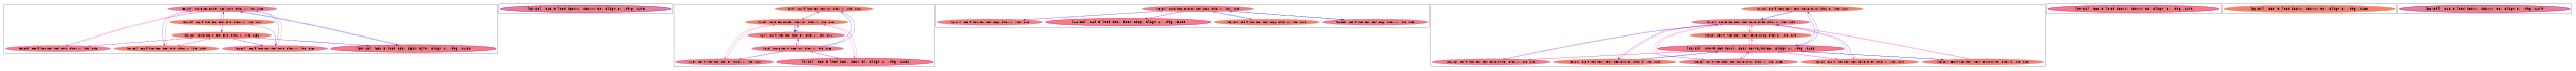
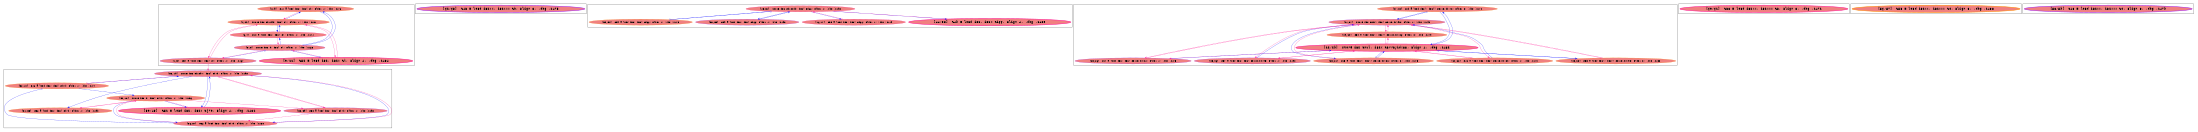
  digraph {
    fontname="DejaVu Sans Mono"
    node [color=darkorange fillcolor=lightcoral fontname="DejaVu Sans Mono" shape=ellipse style=filled]
    edge [arrowhead=normal color=deeppink fontname="DejaVu Sans Mono"]
    n1 [color=purple label="[33/40]  store i32 %inc97, i32* %j70, align 4, !dbg !1493"]
    n2 [label="[32/41]  %46 = load i32, i32* %j70, align 4, !dbg !1477"]
    n3 [color=deeppink label="[36/37]  %36 = load i32, i32* %j70, align 4, !dbg !1458"]
    n4 [label="[31/42]  store i32 0, i32* %j70, align 4, !dbg !1456"]
    n5 [color=purple label="[38/39]  %58 = load i32, i32* %j70, align 4, !dbg !1493"]
    n6 [label="[34/35]  %56 = load i32, i32* %j70, align 4, !dbg !1490"]
    n7 [color=deeppink fontsize=20 label="[30/43]  %51 = load i32, i32* %j70, align 4, !dbg !1481" penwidth=3.0]
    n8 [color=purple fontsize=20 label="[62/63]  %43 = load i32**, i32*** %b, align 8, !dbg !1475" penwidth=3.0]
    n9 [label="[2/9]  %44 = load i32, i32* %k, align 4, !dbg !1476"]
    n10 [label="[1/10]  store i32 %inc90, i32* %k, align 4, !dbg !1484"]
    n11 [color=purple label="[4/5]  %37 = load i32, i32* %k, align 4, !dbg !1467"]
    n12 [color=deeppink fontsize=20 label="[0/11]  %52 = load i32, i32* %k, align 4, !dbg !1484" penwidth=3.0]
    n13 [color=purple label="[3/8]  store i32 0, i32* %k, align 4, !dbg !1465"]
    n14 [color=deeppink label="[6/7]  %41 = load i32, i32* %k, align 4, !dbg !1474"]
    n15 [color=deeppink label="[45/54]  store i32 %inc100, i32* %i66, align 4, !dbg !1498"]
    n16 [label="[50/51]  %39 = load i32, i32* %i66, align 4, !dbg !1473"]
    n17 [color=purple label="[52/53]  %59 = load i32, i32* %i66, align 4, !dbg !1498"]
    n18 [color=deeppink label="[46/47]  %35 = load i32, i32* %i66, align 4, !dbg !1449"]
    n19 [color=deeppink fontsize=20 label="[44/55]  %49 = load i32, i32* %i66, align 4, !dbg !1480" penwidth=3.0]
    n20 [label="[17/18]  %40 = load i32*, i32** %arrayidx78, align 8, !dbg !1471"]
    n21 [color=purple label="[14/27]  store i32 %add, i32* %arrayidx95, align 4, !dbg !1491"]
    n22 [label="[13/28]  %55 = load i32*, i32** %arrayidx93, align 8, !dbg !1488"]
    n23 [color=purple label="[15/16]  %57 = load i32, i32* %arrayidx95, align 4, !dbg !1491"]
    n24 [label="[23/24]  %45 = load i32*, i32** %arrayidx82, align 8, !dbg !1475"]
    n25 [color=deeppink fontsize=20 label="[12/29]  store i32 %mul, i32* %arrayidx88, align 4, !dbg !1482" penwidth=3.0]
    n26 [color=purple label="[25/26]  %47 = load i32, i32* %arrayidx84, align 4, !dbg !1475"]
    n27 [label="[21/22]  %42 = load i32, i32* %arrayidx80, align 4, !dbg !1471"]
    n28 [label="[19/20]  %50 = load i32*, i32** %arrayidx86, align 8, !dbg !1479"]
    n29 [color=deeppink fontsize=20 label="[60/61]  %38 = load i32**, i32*** %a, align 8, !dbg !1471" penwidth=3.0]
    n30 [fontsize=20 label="[56/57]  %53 = load i32**, i32*** %c, align 8, !dbg !1488" penwidth=3.0]
    n31 [color=purple fontsize=20 label="[58/59]  %48 = load i32**, i32*** %c, align 8, !dbg !1479" penwidth=3.0]
    subgraph cluster_1 {
      n1
      n2
      n3
      n4
      n5
      n6
      n7
    }
    subgraph cluster_2 {
      n9
      n10
      n11
      n12
      n13
      n14
    }
    subgraph cluster_3 {
      n8
    }
    subgraph cluster_4 {
      n15
      n16
      n17
      n18
      n19
    }
    subgraph cluster_5 {
      n20
      n21
      n22
      n23
      n24
      n25
      n26
      n27
      n28
    }
    subgraph cluster_6 {
      n29
    }
    subgraph cluster_7 {
      n30
    }
    subgraph cluster_8 {
      n31
    }
    n1 -> n2 [arrowhead=odot]
    n1 -> n3 [color=blue]
    n1 -> n5
    n1 -> n6 [color=blue]
    n1 -> n7 [arrowhead=vee color=blue]
    n2 -> n1 [color=blue]
    n2 -> n4 [color=blue]
    n3 -> n1
    n3 -> n2 [arrowhead=odot color=blue]
    n3 -> n4 [arrowhead=odot]
    n4 -> n3 [arrowhead=vee color=blue]
    n4 -> n5
    n4 -> n6
    n4 -> n7 [color=blue]
    n5 -> n1 [arrowhead=odot]
-   n5 -> n4
-   n6 -> n1
+   n5 -> n3
+   n11 -> n1
    n6 -> n4 [arrowhead=vee]
    n7 -> n1 [arrowhead=vee color=blue]
    n7 -> n4 [arrowhead=odot]
    n9 -> n10
    n9 -> n13 [arrowhead=odot color=blue]
    n10 -> n9 [color=blue]
    n10 -> n11
    n10 -> n12
    n10 -> n14 [color=blue]
    n11 -> n10 [arrowhead=vee]
    n11 -> n13 [arrowhead=odot color=blue]
    n12 -> n10
    n12 -> n13
    n13 -> n9 [arrowhead=vee color=blue]
    n13 -> n11
    n13 -> n12 [arrowhead=odot color=blue]
    n13 -> n14 [color=blue]
    n14 -> n10 [arrowhead=vee color=blue]
    n14 -> n13
    n15 -> n16 [arrowhead=odot color=blue]
    n15 -> n17 [arrowhead=vee color=blue]
    n15 -> n18 [color=blue]
    n15 -> n19 [arrowhead=vee color=blue]
    n16 -> n15 [arrowhead=odot color=blue]
    n17 -> n15 [arrowhead=vee color=blue]
    n18 -> n15 [arrowhead=vee]
    n19 -> n15 [arrowhead=odot]
    n20 -> n21 [color=blue]
    n20 -> n25 [arrowhead=vee color=blue]
    n21 -> n20 [arrowhead=odot color=blue]
    n21 -> n22 [arrowhead=odot]
    n21 -> n23 [arrowhead=vee]
    n21 -> n24 [arrowhead=vee color=blue]
    n21 -> n26 [arrowhead=vee]
    n21 -> n27 [arrowhead=vee]
    n21 -> n28
    n22 -> n21
    n22 -> n25 [arrowhead=odot color=blue]
    n23 -> n21 [color=blue]
    n23 -> n25 [arrowhead=vee]
    n24 -> n21
    n24 -> n25 [color=blue]
    n25 -> n20 [color=blue]
    n25 -> n22 [arrowhead=vee color=blue]
    n25 -> n23
    n25 -> n24 [arrowhead=odot color=blue]
    n25 -> n26
    n25 -> n27 [arrowhead=odot]
    n25 -> n28
    n26 -> n21
    n26 -> n25 [arrowhead=vee color=blue]
    n27 -> n21 [arrowhead=vee color=blue]
    n27 -> n25 [arrowhead=vee]
    n28 -> n21
    n28 -> n25 [arrowhead=odot]
  }
